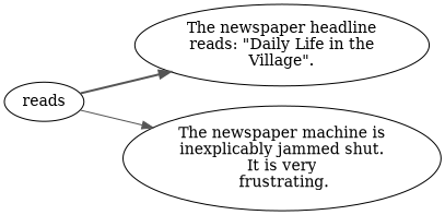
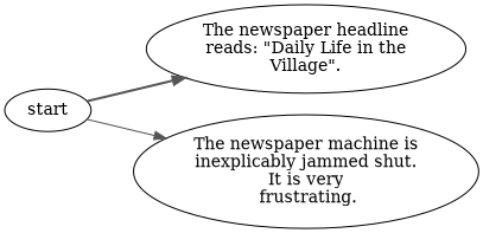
  digraph {
    rankdir=LR
    node [color="#000000" fillcolor="#FFFFFF" style=filled]
    edge [color="#555555"]
-   start [label=reads]
+   start
    n2 [label="The newspaper headline\nreads: \"Daily Life in the\nVillage\"."]
    n3 [label="The newspaper machine is\ninexplicably jammed shut.\nIt is very\n frustrating."]
    start -> n2 [style=bold]
    start -> n3 [style=solid]
  }
